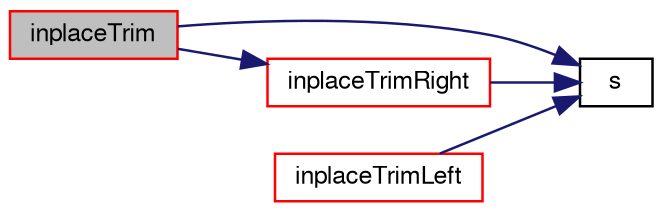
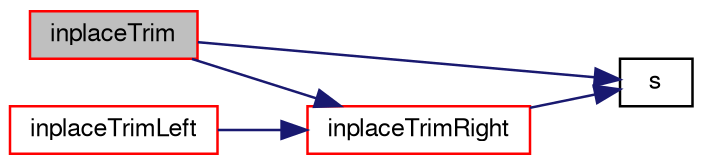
  digraph {
    rankdir=LR
    node [color=red fontname=FreeSans fontsize=10 shape=record]
    edge [color=midnightblue fontname=FreeSans fontsize=10 labelfontname=FreeSans labelfontsize=10 style=solid]
    n1 [fillcolor=grey75 fontcolor=black height=0.2 label=inplaceTrim style=filled width=0.4]
    n2 [color=black height=0.2 label=s width=0.4]
    n3 [height=0.2 label=inplaceTrimRight width=0.4]
    n4 [height=0.2 label=inplaceTrimLeft width=0.4]
    n1 -> n2
    n1 -> n3
    n3 -> n2
-   n4 -> n2
+   n4 -> n3
  }
